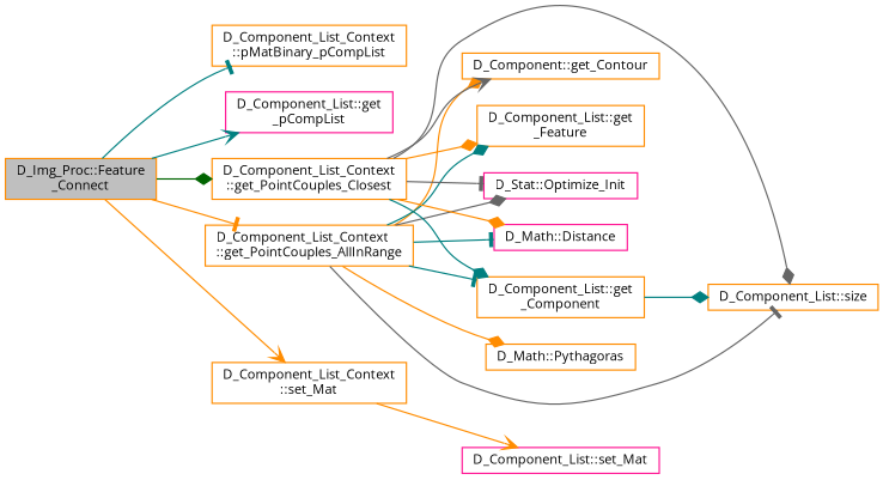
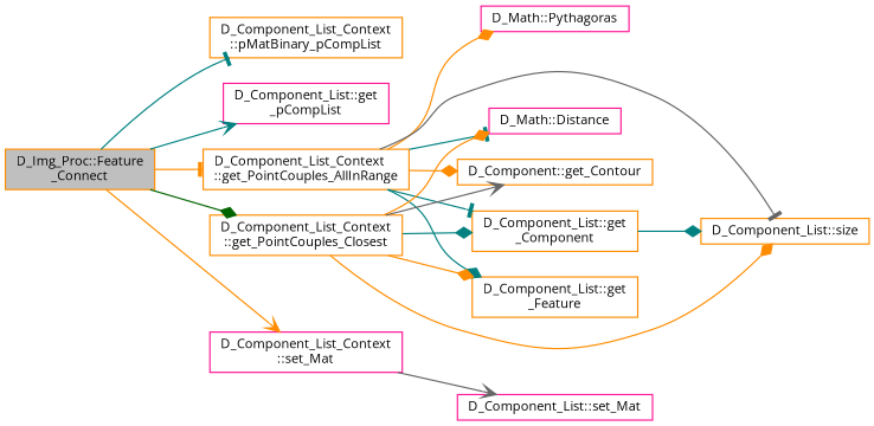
  digraph {
    fontname="Open Sans"
    rankdir=LR
    node [color=darkorange fillcolor=white fontname="Open Sans" fontsize=10 shape=record style=filled]
    edge [arrowhead=diamond color=teal fontname="Open Sans" fontsize=10 labelfontname=Helvetica labelfontsize=10 style=solid]
    n1 [fillcolor=grey75 fontcolor=black height=0.2 label="D_Img_Proc::Feature\l_Connect" width=0.4]
    n2 [height=0.2 label="D_Component_List_Context\l::pMatBinary_pCompList" width=0.4]
    n3 [color=deeppink height=0.2 label="D_Component_List::get\l_pCompList" width=0.4]
    n4 [height=0.2 label="D_Component_List_Context\l::get_PointCouples_AllInRange" width=0.4]
    n5 [height=0.2 label="D_Component_List_Context\l::get_PointCouples_Closest" width=0.4]
-   n6 [height=0.2 label="D_Component_List_Context\l::set_Mat" width=0.4]
+   n6 [color=deeppink height=0.2 label="D_Component_List_Context\l::set_Mat" width=0.4]
    n7 [color=deeppink height=0.2 label="D_Math::Distance" width=0.4]
    n8 [height=0.2 label="D_Component_List::get\l_Component" width=0.4]
    n9 [height=0.2 label="D_Component::get_Contour" width=0.4]
    n10 [height=0.2 label="D_Component_List::get\l_Feature" width=0.4]
-   n11 [color=deeppink height=0.2 label="D_Stat::Optimize_Init" width=0.4]
-   n12 [height=0.2 label="D_Math::Pythagoras" width=0.4]
+   n12 [color=deeppink height=0.2 label="D_Math::Pythagoras" width=0.4]
    n13 [height=0.2 label="D_Component_List::size" width=0.4]
    n14 [color=deeppink height=0.2 label="D_Component_List::set_Mat" width=0.4]
    n1 -> n2 [arrowhead=tee]
    n1 -> n3 [arrowhead=vee]
    n1 -> n4 [arrowhead=tee color=darkorange]
    n1 -> n5 [color=darkgreen]
    n1 -> n6 [arrowhead=vee color=darkorange]
    n4 -> n7 [arrowhead=tee]
    n4 -> n8 [arrowhead=tee]
    n4 -> n9 [color=darkorange]
    n4 -> n10
-   n4 -> n11 [color=gray40]
    n4 -> n12 [color=darkorange]
    n4 -> n13 [arrowhead=tee color=gray40]
    n5 -> n7 [color=darkorange]
    n5 -> n8
    n5 -> n9 [arrowhead=vee color=gray40]
    n5 -> n10 [color=darkorange]
-   n5 -> n11 [arrowhead=tee color=gray40]
-   n5 -> n13 [color=gray40]
-   n6 -> n14 [arrowhead=vee color=darkorange]
+   n5 -> n13 [color=darkorange]
+   n6 -> n14 [arrowhead=vee color=gray40]
    n8 -> n13
  }
